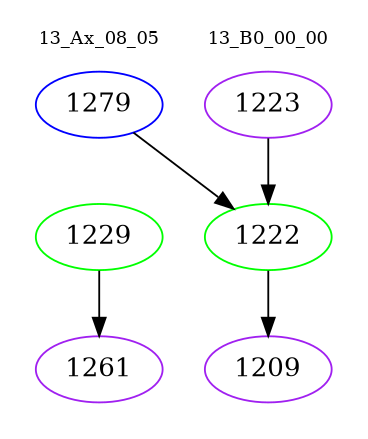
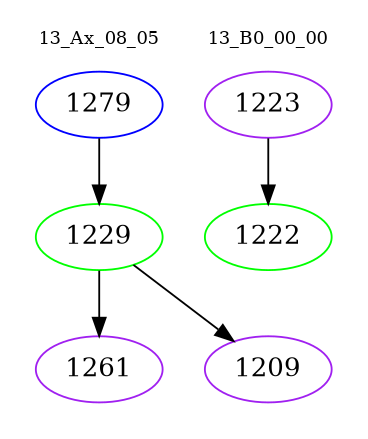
  digraph {
    node [color=purple]
    edge [color=black]
    n1 [color=blue label=1279]
    n2 [color=green label=1229]
    n3 [label=1261]
    n4 [label=1223]
    n5 [color=green label=1222]
    n6 [label=1209]
    subgraph cluster_1 {
      color=white
      fontsize=10
      label="13_Ax_08_05"
      n1
      n2
      n3
    }
    subgraph cluster_2 {
      color=white
      fontsize=10
      label="13_B0_00_00"
      n4
      n5
      n6
    }
-   n1 -> n5
+   n1 -> n2
    n2 -> n3
    n4 -> n5
-   n5 -> n6
+   n2 -> n6
  }
